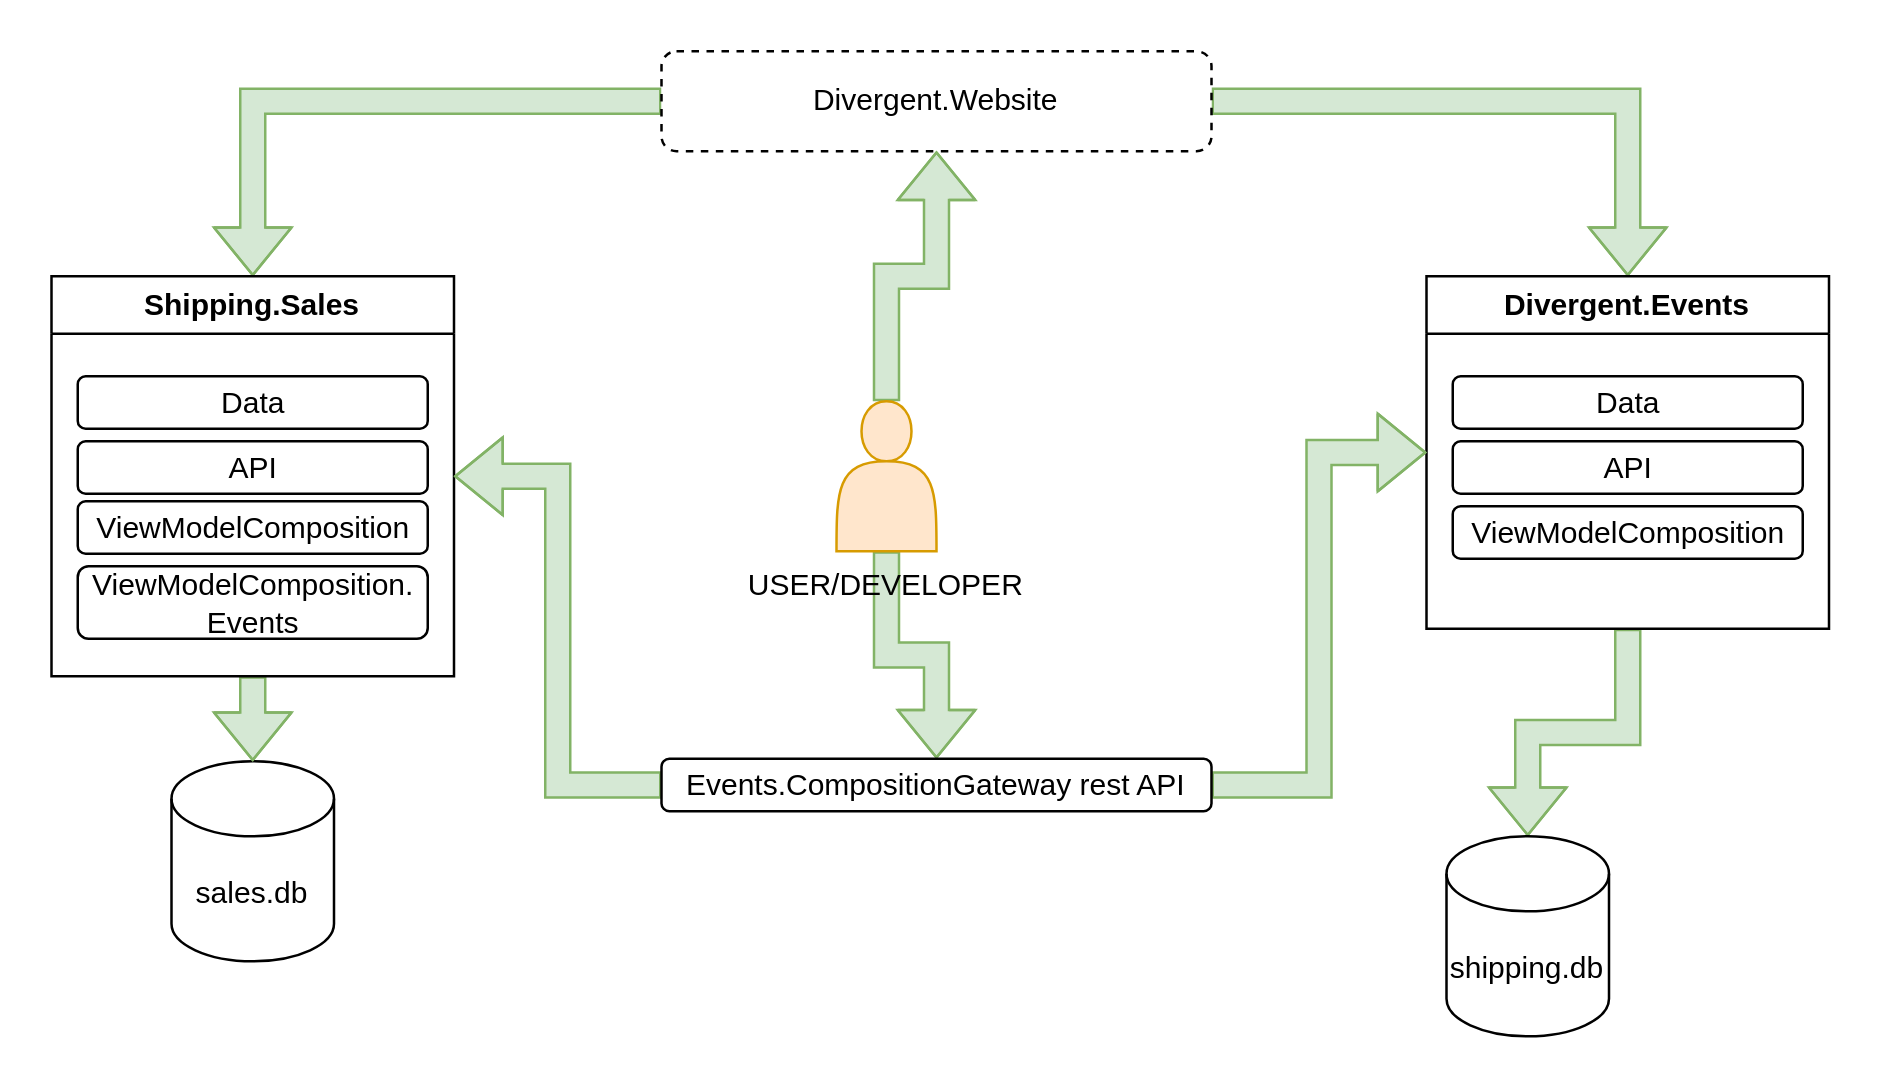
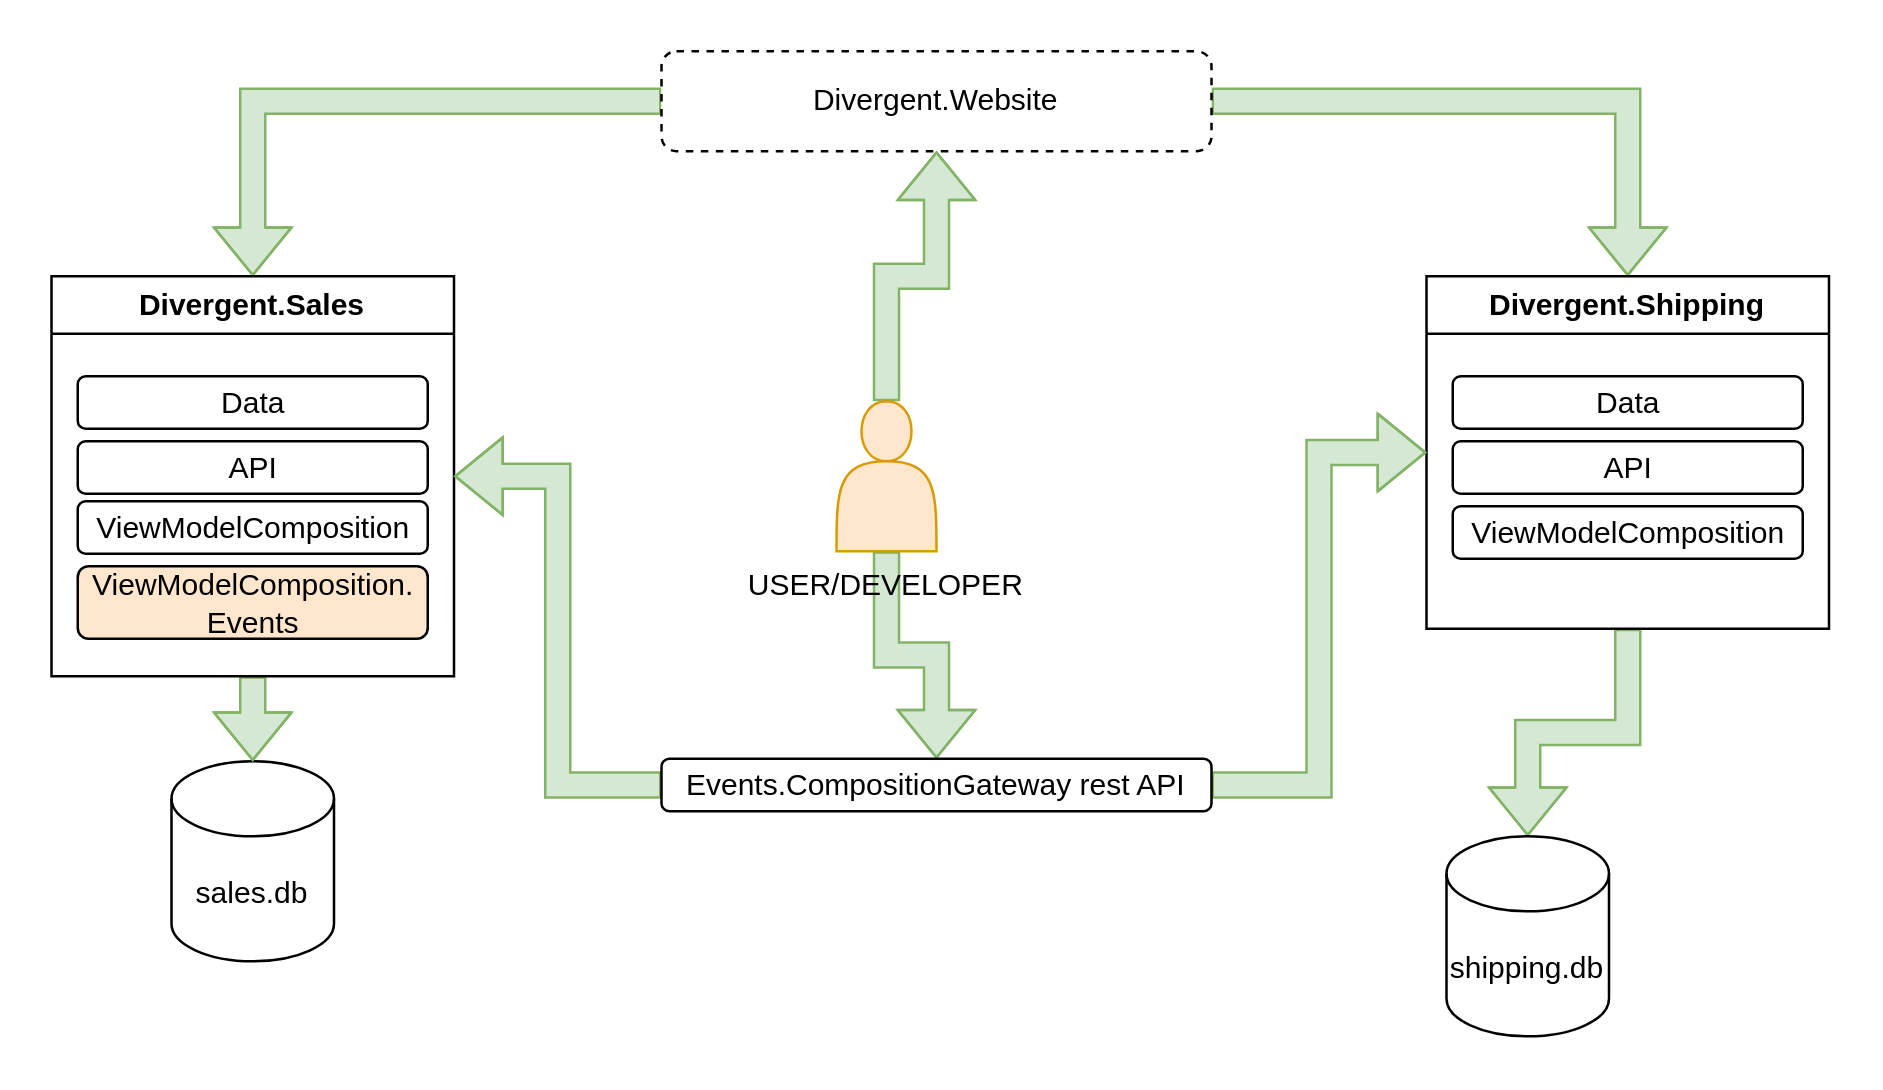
  <mxCell id="0" />
  <mxCell id="1" parent="0" />
  <mxCell id="2" style="edgeStyle=orthogonalEdgeStyle;shape=flexArrow;rounded=0;orthogonalLoop=1;jettySize=auto;html=1;fillColor=#d5e8d4;strokeColor=#82b366;entryX=0.5;entryY=0;entryDx=0;entryDy=0;" edge="1" parent="1" source="4" target="10"><mxGeometry relative="1" as="geometry"><mxPoint x="180" y="120" as="targetPoint" /></mxGeometry></mxCell>
  <mxCell id="3" style="edgeStyle=orthogonalEdgeStyle;shape=flexArrow;rounded=0;orthogonalLoop=1;jettySize=auto;html=1;fillColor=#d5e8d4;strokeColor=#82b366;entryX=0.5;entryY=0;entryDx=0;entryDy=0;" edge="1" parent="1" source="4" target="16"><mxGeometry relative="1" as="geometry"><mxPoint x="570" y="120" as="targetPoint" /></mxGeometry></mxCell>
  <mxCell id="4" value="Divergent.Website" style="rounded=1;whiteSpace=wrap;html=1;fontSize=12;glass=0;strokeWidth=1;shadow=0;dashed=1;" vertex="1" parent="1"><mxGeometry x="264" y="20" width="220" height="40" as="geometry" /></mxCell>
  <mxCell id="5" value="sales.db" style="shape=cylinder3;whiteSpace=wrap;html=1;boundedLbl=1;backgroundOutline=1;size=15;" vertex="1" parent="1"><mxGeometry x="68" y="304" width="65" height="80" as="geometry" /></mxCell>
  <mxCell id="6" style="edgeStyle=orthogonalEdgeStyle;shape=flexArrow;rounded=0;orthogonalLoop=1;jettySize=auto;html=1;entryX=0.5;entryY=0;entryDx=0;entryDy=0;fillColor=#d5e8d4;strokeColor=#82b366;" edge="1" parent="1" source="8" target="23"><mxGeometry relative="1" as="geometry" /></mxCell>
  <mxCell id="7" style="edgeStyle=orthogonalEdgeStyle;shape=flexArrow;rounded=0;orthogonalLoop=1;jettySize=auto;html=1;entryX=0.5;entryY=1;entryDx=0;entryDy=0;fillColor=#d5e8d4;strokeColor=#82b366;" edge="1" parent="1" source="8" target="4"><mxGeometry relative="1" as="geometry" /></mxCell>
  <mxCell id="8" value="USER/DEVELOPER" style="shape=actor;whiteSpace=wrap;html=1;shadow=0;fillColor=#ffe6cc;strokeColor=#d79b00;labelPosition=center;verticalLabelPosition=bottom;align=center;verticalAlign=top;" vertex="1" parent="1"><mxGeometry x="334" y="160" width="40" height="60" as="geometry" /></mxCell>
  <mxCell id="9" style="edgeStyle=orthogonalEdgeStyle;shape=flexArrow;rounded=0;orthogonalLoop=1;jettySize=auto;html=1;entryX=0.5;entryY=0;entryDx=0;entryDy=0;entryPerimeter=0;fillColor=#d5e8d4;strokeColor=#82b366;" edge="1" parent="1" source="10" target="5"><mxGeometry relative="1" as="geometry" /></mxCell>
- <mxCell id="10" value="Shipping.Sales" style="swimlane;whiteSpace=wrap;html=1;shadow=0;fillColor=none;" vertex="1" parent="1"><mxGeometry x="20" y="110" width="161" height="160" as="geometry" /></mxCell>
+ <mxCell id="10" value="Divergent.Sales" style="swimlane;whiteSpace=wrap;html=1;shadow=0;fillColor=none;" vertex="1" parent="1"><mxGeometry x="20" y="110" width="161" height="160" as="geometry" /></mxCell>
  <mxCell id="11" value="Data" style="rounded=1;whiteSpace=wrap;html=1;fontSize=12;glass=0;strokeWidth=1;shadow=0;" vertex="1" parent="10"><mxGeometry x="10.5" y="40" width="140" height="21" as="geometry" /></mxCell>
  <mxCell id="12" value="API" style="rounded=1;whiteSpace=wrap;html=1;fontSize=12;glass=0;strokeWidth=1;shadow=0;" vertex="1" parent="10"><mxGeometry x="10.5" y="66" width="140" height="21" as="geometry" /></mxCell>
  <mxCell id="13" value="ViewModelComposition" style="rounded=1;whiteSpace=wrap;html=1;fontSize=12;glass=0;strokeWidth=1;shadow=0;" vertex="1" parent="10"><mxGeometry x="10.5" y="90" width="140" height="21" as="geometry" /></mxCell>
- <mxCell id="14" value="ViewModelComposition.&lt;br&gt;Events" style="rounded=1;whiteSpace=wrap;html=1;fontSize=12;glass=0;strokeWidth=1;shadow=0;" vertex="1" parent="10"><mxGeometry x="10.5" y="116" width="140" height="29" as="geometry" /></mxCell>
+ <mxCell id="14" value="ViewModelComposition.&lt;br&gt;Events" style="rounded=1;whiteSpace=wrap;html=1;fontSize=12;glass=0;strokeWidth=1;shadow=0;fillColor=#ffe6cc;" vertex="1" parent="10"><mxGeometry x="10.5" y="116" width="140" height="29" as="geometry" /></mxCell>
  <mxCell id="15" style="edgeStyle=orthogonalEdgeStyle;shape=flexArrow;rounded=0;orthogonalLoop=1;jettySize=auto;html=1;entryX=0.5;entryY=0;entryDx=0;entryDy=0;entryPerimeter=0;fillColor=#d5e8d4;strokeColor=#82b366;" edge="1" parent="1" source="16" target="20"><mxGeometry relative="1" as="geometry" /></mxCell>
- <mxCell id="16" value="Divergent.Events" style="swimlane;whiteSpace=wrap;html=1;shadow=0;fillColor=none;" vertex="1" parent="1"><mxGeometry x="570" y="110" width="161" height="141" as="geometry" /></mxCell>
+ <mxCell id="16" value="Divergent.Shipping" style="swimlane;whiteSpace=wrap;html=1;shadow=0;fillColor=none;" vertex="1" parent="1"><mxGeometry x="570" y="110" width="161" height="141" as="geometry" /></mxCell>
  <mxCell id="17" value="Data" style="rounded=1;whiteSpace=wrap;html=1;fontSize=12;glass=0;strokeWidth=1;shadow=0;" vertex="1" parent="16"><mxGeometry x="10.5" y="40" width="140" height="21" as="geometry" /></mxCell>
  <mxCell id="18" value="API" style="rounded=1;whiteSpace=wrap;html=1;fontSize=12;glass=0;strokeWidth=1;shadow=0;" vertex="1" parent="16"><mxGeometry x="10.5" y="66" width="140" height="21" as="geometry" /></mxCell>
  <mxCell id="19" value="ViewModelComposition" style="rounded=1;whiteSpace=wrap;html=1;fontSize=12;glass=0;strokeWidth=1;shadow=0;" vertex="1" parent="16"><mxGeometry x="10.5" y="92" width="140" height="21" as="geometry" /></mxCell>
  <mxCell id="20" value="shipping.db" style="shape=cylinder3;whiteSpace=wrap;html=1;boundedLbl=1;backgroundOutline=1;size=15;" vertex="1" parent="1"><mxGeometry x="578" y="334" width="65" height="80" as="geometry" /></mxCell>
  <mxCell id="21" style="edgeStyle=orthogonalEdgeStyle;shape=flexArrow;rounded=0;orthogonalLoop=1;jettySize=auto;html=1;entryX=0;entryY=0.5;entryDx=0;entryDy=0;fillColor=#d5e8d4;strokeColor=#82b366;" edge="1" parent="1" source="23" target="16"><mxGeometry relative="1" as="geometry"><Array as="points"><mxPoint x="527" y="314" /><mxPoint x="527" y="181" /></Array></mxGeometry></mxCell>
  <mxCell id="22" style="edgeStyle=orthogonalEdgeStyle;shape=flexArrow;rounded=0;orthogonalLoop=1;jettySize=auto;html=1;entryX=1;entryY=0.5;entryDx=0;entryDy=0;fillColor=#d5e8d4;strokeColor=#82b366;" edge="1" parent="1" source="23" target="10"><mxGeometry relative="1" as="geometry" /></mxCell>
  <mxCell id="23" value="Events.CompositionGateway rest API" style="rounded=1;whiteSpace=wrap;html=1;fontSize=12;glass=0;strokeWidth=1;shadow=0;" vertex="1" parent="1"><mxGeometry x="264" y="303" width="220" height="21" as="geometry" /></mxCell>
